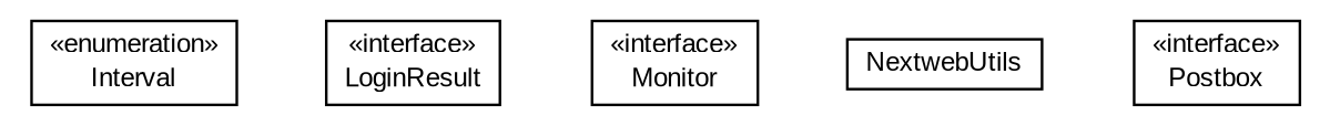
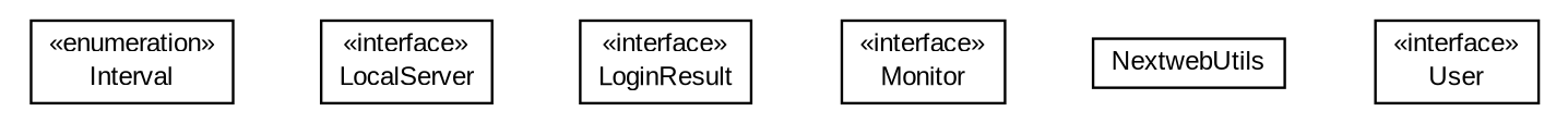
  digraph {
    nodesep=0.25
    ranksep=0.5
    node [fontcolor=black fontname=arial fontsize=10.0 shape=plaintext]
    n1 [label=<<table title="io.nextweb.common.Interval" border="0" cellborder="1" cellspacing="0" cellpadding="2" port="p" href="./Interval.html"> 		<tr><td><table border="0" cellspacing="0" cellpadding="1"> <tr><td align="center" balign="center"> &#171;enumeration&#187; </td></tr> <tr><td align="center" balign="center"> Interval </td></tr> 		</table></td></tr> 		</table>>]
+   n2 [label=<<table title="io.nextweb.common.LocalServer" border="0" cellborder="1" cellspacing="0" cellpadding="2" port="p" href="./LocalServer.html"> 		<tr><td><table border="0" cellspacing="0" cellpadding="1"> <tr><td align="center" balign="center"> &#171;interface&#187; </td></tr> <tr><td align="center" balign="center"> LocalServer </td></tr> 		</table></td></tr> 		</table>>]
    n3 [label=<<table title="io.nextweb.common.LoginResult" border="0" cellborder="1" cellspacing="0" cellpadding="2" port="p" href="./LoginResult.html"> 		<tr><td><table border="0" cellspacing="0" cellpadding="1"> <tr><td align="center" balign="center"> &#171;interface&#187; </td></tr> <tr><td align="center" balign="center"> LoginResult </td></tr> 		</table></td></tr> 		</table>>]
    n4 [label=<<table title="io.nextweb.common.Monitor" border="0" cellborder="1" cellspacing="0" cellpadding="2" port="p" href="./Monitor.html"> 		<tr><td><table border="0" cellspacing="0" cellpadding="1"> <tr><td align="center" balign="center"> &#171;interface&#187; </td></tr> <tr><td align="center" balign="center"> Monitor </td></tr> 		</table></td></tr> 		</table>>]
    n5 [label=<<table title="io.nextweb.common.NextwebUtils" border="0" cellborder="1" cellspacing="0" cellpadding="2" port="p" href="./NextwebUtils.html"> 		<tr><td><table border="0" cellspacing="0" cellpadding="1"> <tr><td align="center" balign="center"> NextwebUtils </td></tr> 		</table></td></tr> 		</table>>]
-   n6 [label=<<table title="io.nextweb.common.Postbox" border="0" cellborder="1" cellspacing="0" cellpadding="2" port="p" href="./Postbox.html"> 		<tr><td><table border="0" cellspacing="0" cellpadding="1"> <tr><td align="center" balign="center"> &#171;interface&#187; </td></tr> <tr><td align="center" balign="center"> Postbox </td></tr> 		</table></td></tr> 		</table>>]
+   n7 [label=<<table title="io.nextweb.common.User" border="0" cellborder="1" cellspacing="0" cellpadding="2" port="p" href="./User.html"> 		<tr><td><table border="0" cellspacing="0" cellpadding="1"> <tr><td align="center" balign="center"> &#171;interface&#187; </td></tr> <tr><td align="center" balign="center"> User </td></tr> 		</table></td></tr> 		</table>>]
  }
